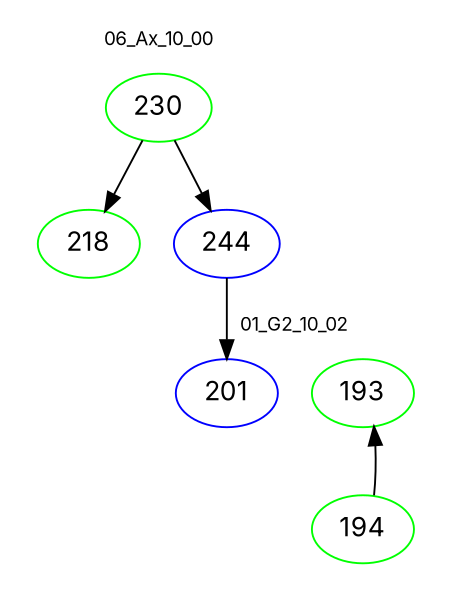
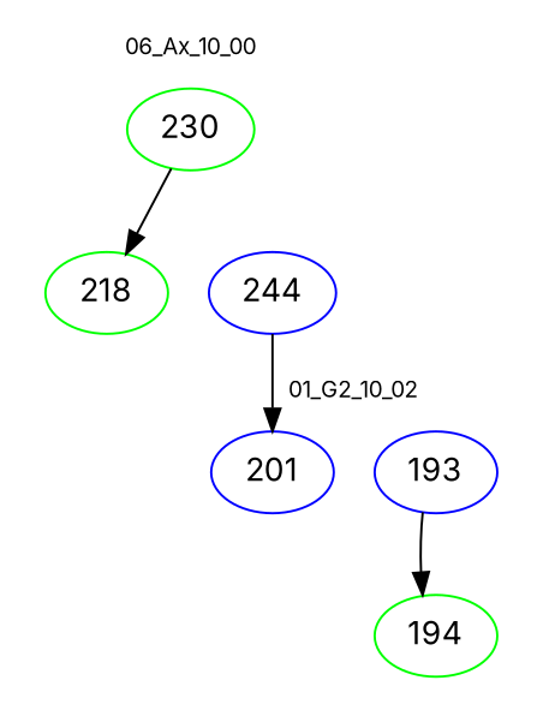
  digraph {
    fontname=Inter
    node [color=green fontname=Inter]
    edge [color=black fontname=Inter]
    n1 [label=230]
    n2 [label=218]
    n3 [color=blue label=244]
-   n4 [label=193]
+   n4 [color=blue label=193]
    n5 [label=194]
    n6 [color=blue label=201]
    subgraph cluster_1 {
      color=white
      fontsize=10
      label="06_Ax_10_00"
      n1
      n2
      n3
    }
    subgraph cluster_2 {
      color=white
      fontsize=10
      label="01_G2_10_02"
      n4
      n5
      n6
    }
    n1 -> n2
-   n1 -> n3
    n3 -> n6
-   n5 -> n4
+   n4 -> n5
  }
